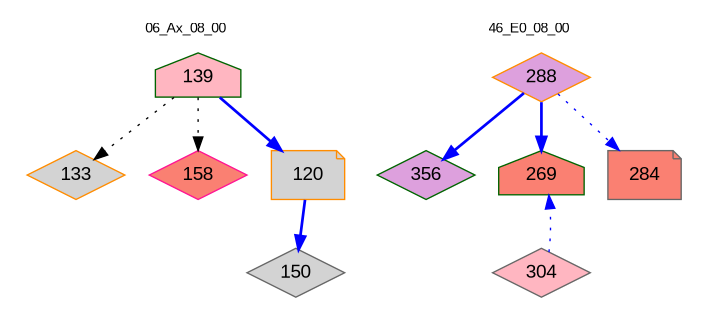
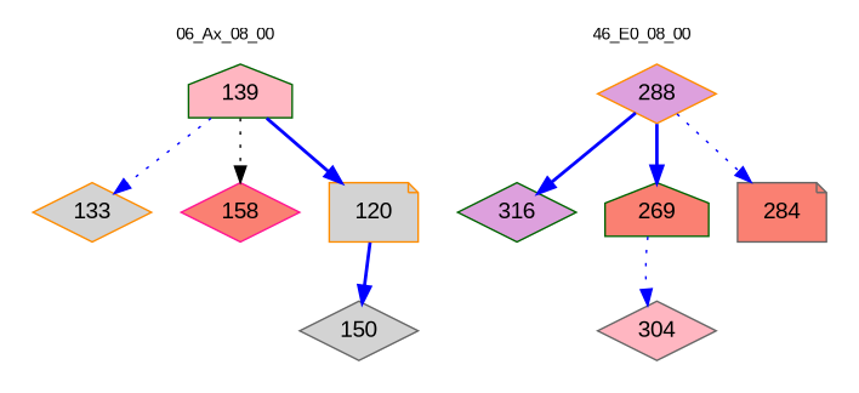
  digraph {
    fontname="Liberation Sans"
    node [color=darkgreen fillcolor=lightgrey fontname="Liberation Sans" shape=diamond style=filled]
    edge [color=blue fontname="Liberation Sans" style=dotted]
    n1 [fillcolor=lightpink label=139 shape=house]
    n2 [color=darkorange label=133]
    n3 [color=deeppink fillcolor=salmon label=158]
    n4 [color=darkorange label=120 shape=note]
    n5 [color=gray40 label=150]
    n6 [color=darkorange fillcolor=plum label=288]
-   n7 [fillcolor=plum label=356]
+   n7 [fillcolor=plum label=316]
    n8 [fillcolor=salmon label=269 shape=house]
    n9 [color=gray40 fillcolor=salmon label=284 shape=note]
    n10 [color=gray40 fillcolor=lightpink label=304]
    subgraph cluster_1 {
      color=white
      fontsize=10
      label="06_Ax_08_00"
      n1
      n2
      n3
      n4
      n5
    }
    subgraph cluster_2 {
      color=white
      fontsize=10
      label="46_E0_08_00"
      n6
      n7
      n8
      n9
      n10
    }
-   n1 -> n2 [color=black]
+   n1 -> n2
    n1 -> n3 [color=black]
    n1 -> n4 [style=bold]
    n4 -> n5 [style=bold]
    n6 -> n7 [style=bold]
    n6 -> n8 [style=bold]
    n6 -> n9
-   n10 -> n8
+   n8 -> n10
  }
